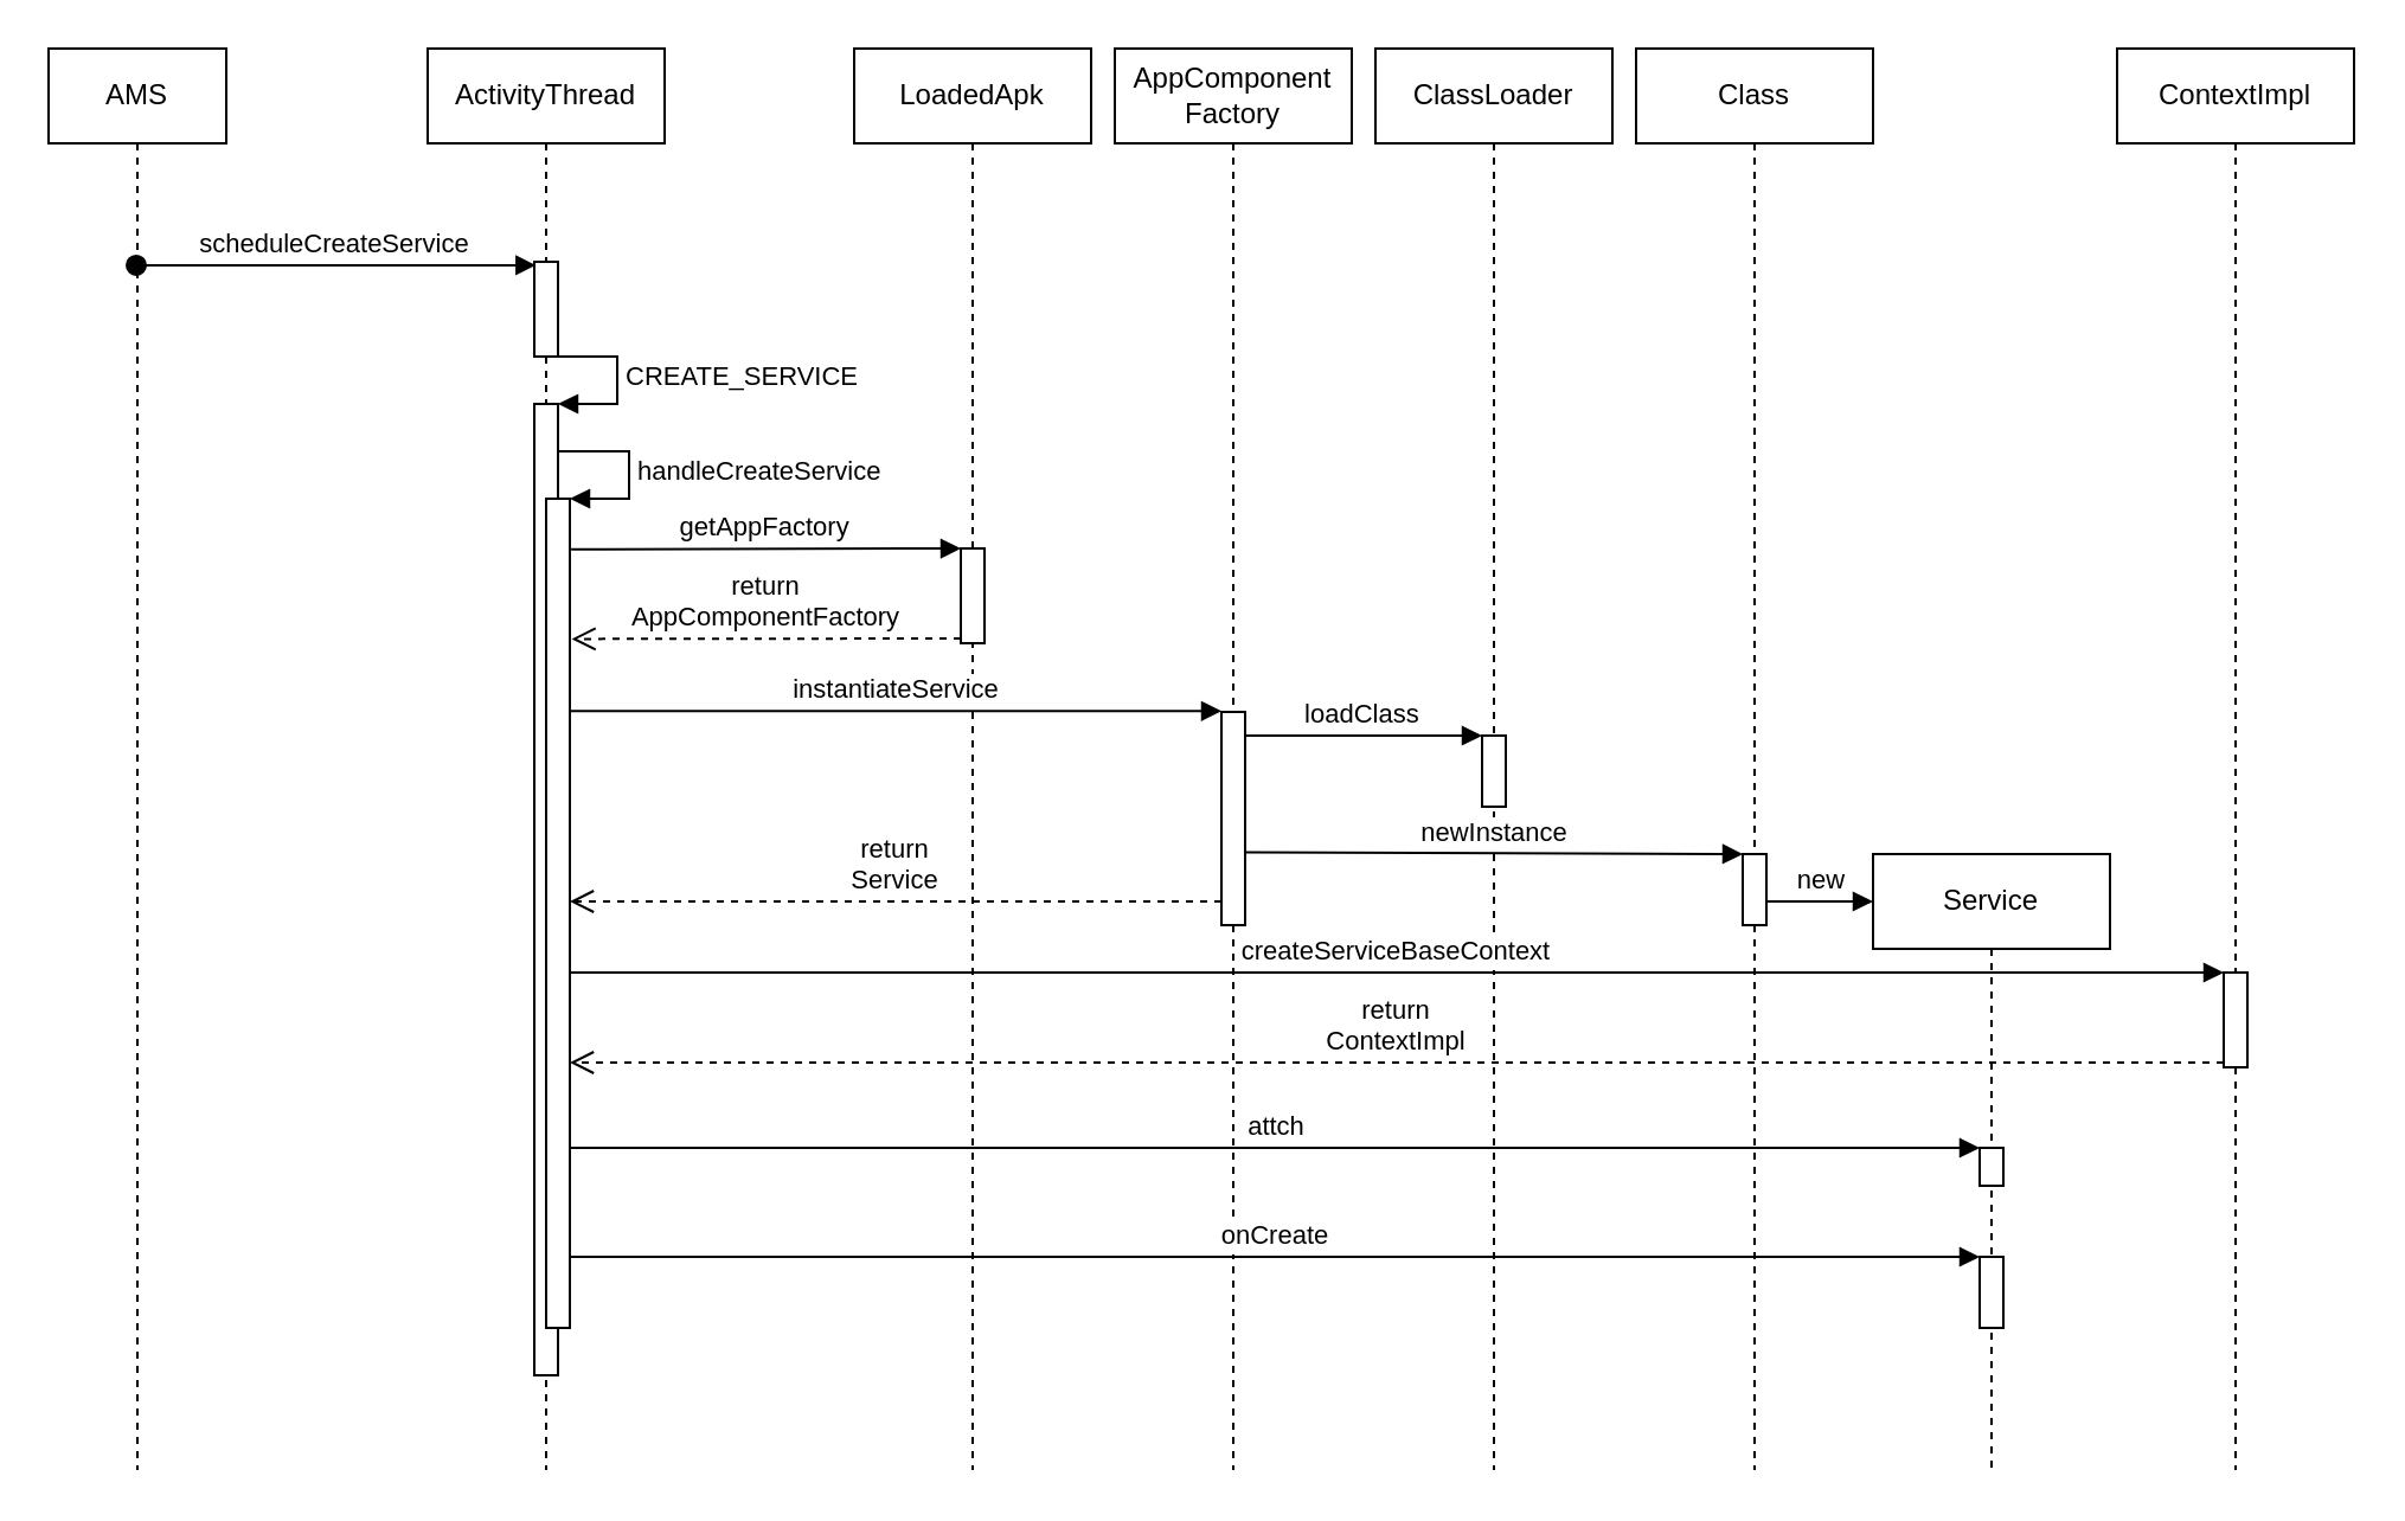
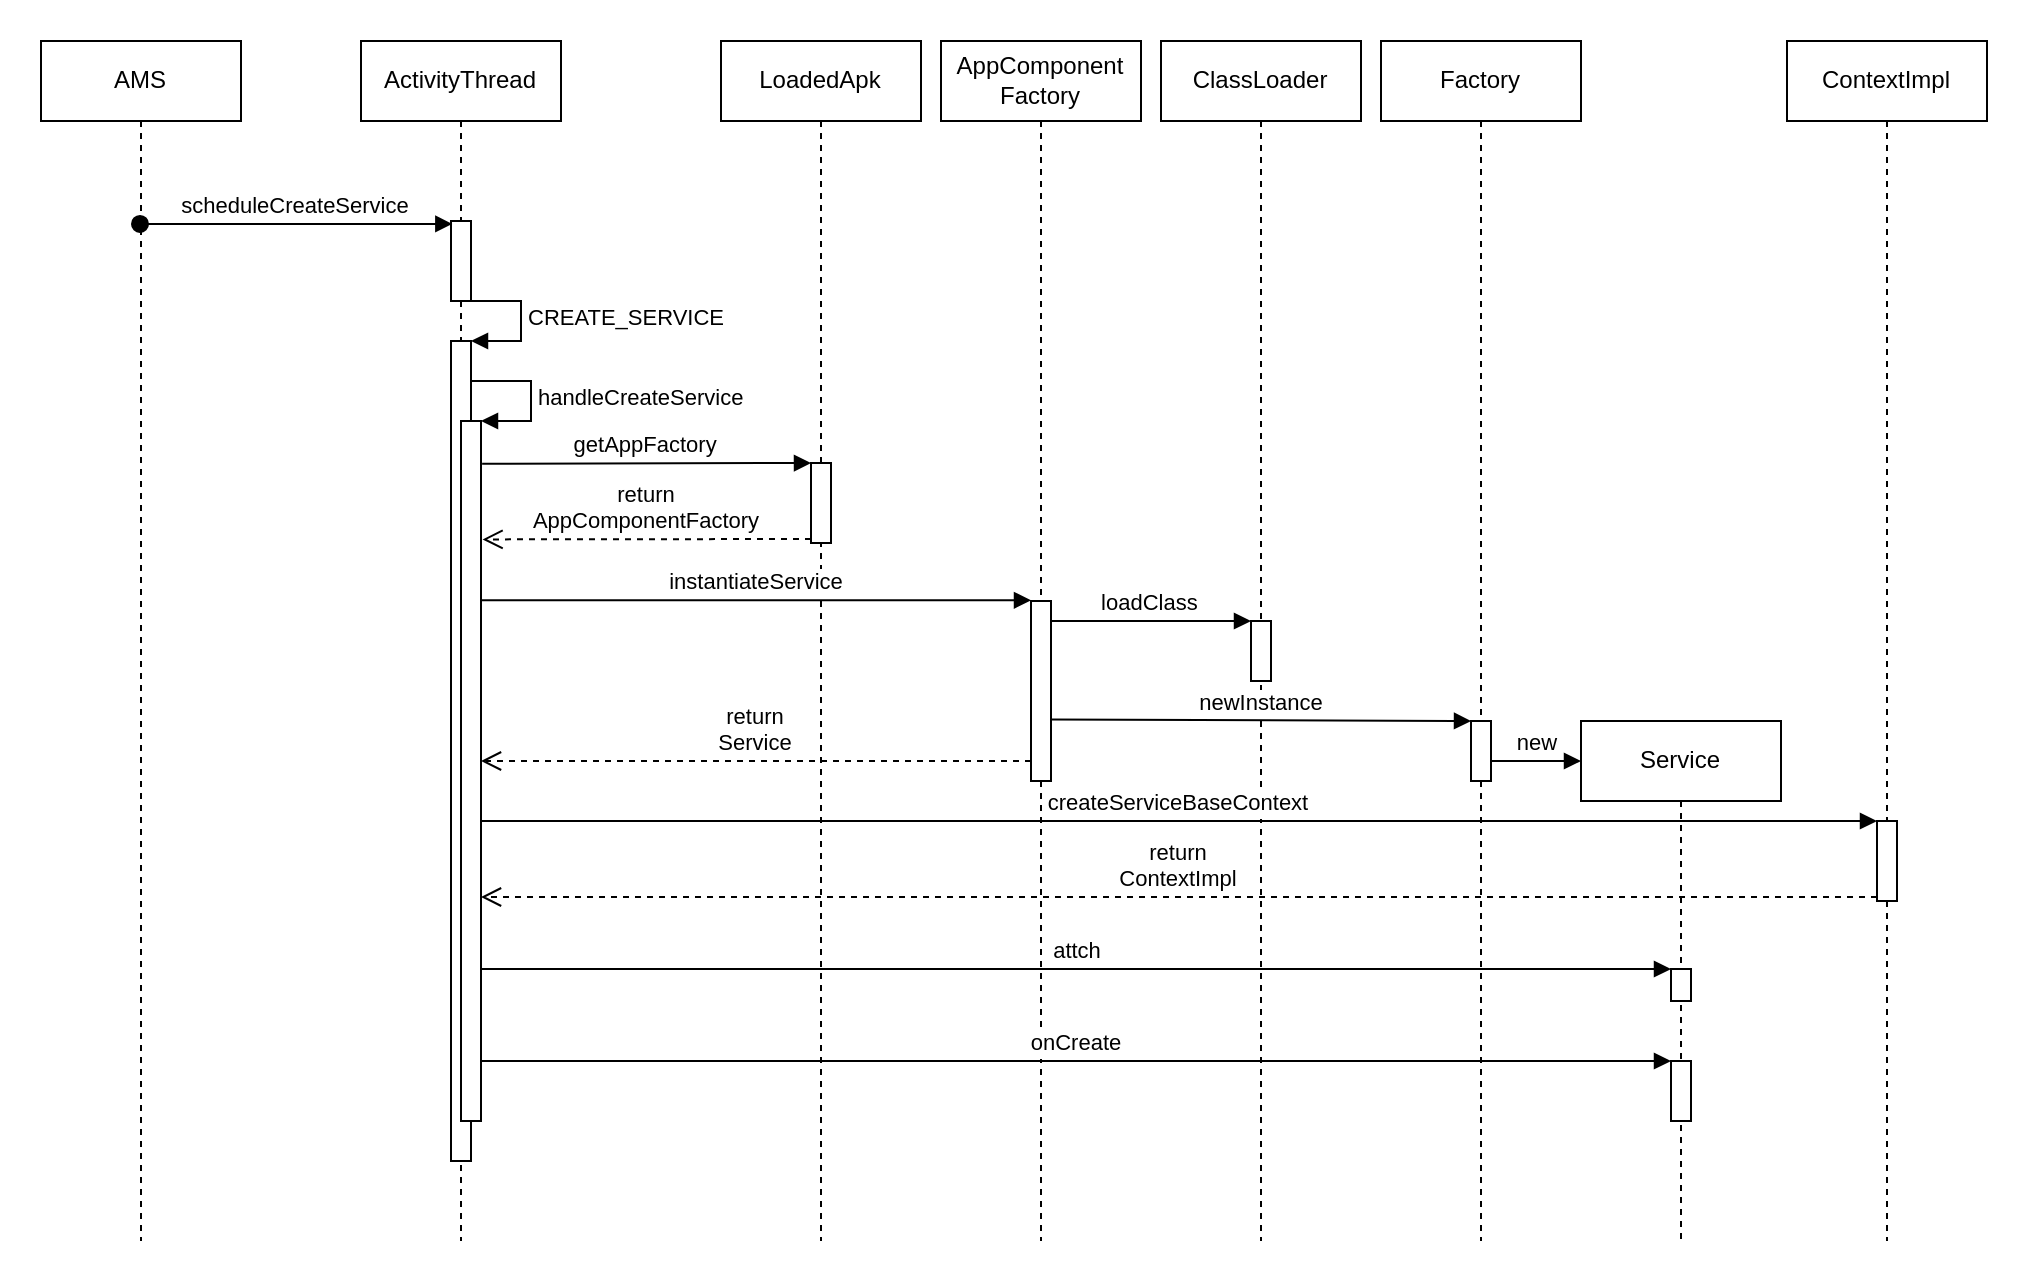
  <mxCell id="0" />
  <mxCell id="1" parent="0" />
  <mxCell id="2" value="ActivityThread" style="shape=umlLifeline;perimeter=lifelinePerimeter;whiteSpace=wrap;html=1;container=1;collapsible=0;recursiveResize=0;outlineConnect=0;" vertex="1" parent="1"><mxGeometry x="180" y="20" width="100" height="600" as="geometry" /></mxCell>
  <mxCell id="3" value="" style="html=1;points=[];perimeter=orthogonalPerimeter;" vertex="1" parent="2"><mxGeometry x="45" y="90" width="10" height="40" as="geometry" /></mxCell>
  <mxCell id="4" value="" style="html=1;points=[];perimeter=orthogonalPerimeter;" vertex="1" parent="2"><mxGeometry x="45" y="150" width="10" height="410" as="geometry" /></mxCell>
  <mxCell id="5" value="CREATE_SERVICE" style="edgeStyle=orthogonalEdgeStyle;align=left;spacingLeft=2;endArrow=block;rounded=0;entryX=1;entryY=0;" edge="1" target="4" parent="2"><mxGeometry relative="1" as="geometry"><mxPoint x="50" y="130" as="sourcePoint" /><Array as="points"><mxPoint x="80" y="130" /></Array></mxGeometry></mxCell>
  <mxCell id="6" value="" style="html=1;points=[];perimeter=orthogonalPerimeter;" vertex="1" parent="2"><mxGeometry x="50" y="190" width="10" height="350" as="geometry" /></mxCell>
  <mxCell id="7" value="handleCreateService" style="edgeStyle=orthogonalEdgeStyle;align=left;spacingLeft=2;endArrow=block;rounded=0;entryX=1;entryY=0;" edge="1" target="6" parent="2"><mxGeometry relative="1" as="geometry"><mxPoint x="55" y="170" as="sourcePoint" /><Array as="points"><mxPoint x="85" y="170" /></Array></mxGeometry></mxCell>
- <mxCell id="8" value="AMS" style="shape=umlLifeline;perimeter=lifelinePerimeter;whiteSpace=wrap;html=1;container=1;collapsible=0;recursiveResize=0;outlineConnect=0;" vertex="1" parent="1"><mxGeometry x="20" y="20" width="75" height="600" as="geometry" /></mxCell>
+ <mxCell id="8" value="AMS" style="shape=umlLifeline;perimeter=lifelinePerimeter;whiteSpace=wrap;html=1;container=1;collapsible=0;recursiveResize=0;outlineConnect=0;" vertex="1" parent="1"><mxGeometry x="20" y="20" width="100" height="600" as="geometry" /></mxCell>
  <mxCell id="9" value="scheduleCreateService" style="verticalAlign=bottom;startArrow=oval;endArrow=block;startSize=8;rounded=0;entryX=0.067;entryY=0.037;entryDx=0;entryDy=0;entryPerimeter=0;" edge="1" target="3" parent="1" source="8"><mxGeometry relative="1" as="geometry"><mxPoint x="165" y="110" as="sourcePoint" /></mxGeometry></mxCell>
  <mxCell id="10" value="LoadedApk" style="shape=umlLifeline;perimeter=lifelinePerimeter;whiteSpace=wrap;container=1;collapsible=0;recursiveResize=0;outlineConnect=0;" vertex="1" parent="1"><mxGeometry x="360" y="20" width="100" height="600" as="geometry" /></mxCell>
  <mxCell id="11" value="" style="html=1;points=[];perimeter=orthogonalPerimeter;" vertex="1" parent="10"><mxGeometry x="45" y="211" width="10" height="40" as="geometry" /></mxCell>
  <mxCell id="12" value="getAppFactory" style="verticalAlign=bottom;endArrow=block;entryX=0;entryY=0;rounded=0;exitX=1.056;exitY=0.104;exitDx=0;exitDy=0;exitPerimeter=0;" edge="1" target="11" parent="1"><mxGeometry relative="1" as="geometry"><mxPoint x="240.56" y="231.4" as="sourcePoint" /></mxGeometry></mxCell>
  <mxCell id="13" value="return&#10;AppComponentFactory" style="verticalAlign=bottom;endArrow=open;dashed=1;endSize=8;exitX=0;exitY=0.95;rounded=0;entryX=1.078;entryY=0.482;entryDx=0;entryDy=0;entryPerimeter=0;" edge="1" source="11" parent="1"><mxGeometry relative="1" as="geometry"><mxPoint x="240.78" y="269.2" as="targetPoint" /></mxGeometry></mxCell>
  <mxCell id="14" value="AppComponent&#10;Factory" style="shape=umlLifeline;perimeter=lifelinePerimeter;whiteSpace=wrap;container=1;collapsible=0;recursiveResize=0;outlineConnect=0;" vertex="1" parent="1"><mxGeometry x="470" y="20" width="100" height="600" as="geometry" /></mxCell>
  <mxCell id="15" value="" style="html=1;points=[];perimeter=orthogonalPerimeter;" vertex="1" parent="14"><mxGeometry x="45" y="280" width="10" height="90" as="geometry" /></mxCell>
  <mxCell id="16" value="instantiateService" style="verticalAlign=bottom;endArrow=block;rounded=0;" edge="1" parent="14" source="6"><mxGeometry width="80" relative="1" as="geometry"><mxPoint x="-35" y="279.67" as="sourcePoint" /><mxPoint x="45" y="279.67" as="targetPoint" /></mxGeometry></mxCell>
  <mxCell id="17" value="return&lt;br&gt;Service" style="html=1;verticalAlign=bottom;endArrow=open;dashed=1;endSize=8;rounded=0;" edge="1" parent="14" target="6"><mxGeometry relative="1" as="geometry"><mxPoint x="45" y="360" as="sourcePoint" /><mxPoint x="-35" y="360" as="targetPoint" /></mxGeometry></mxCell>
  <mxCell id="18" value="ClassLoader" style="shape=umlLifeline;perimeter=lifelinePerimeter;whiteSpace=wrap;container=1;collapsible=0;recursiveResize=0;outlineConnect=0;" vertex="1" parent="1"><mxGeometry x="580" y="20" width="100" height="600" as="geometry" /></mxCell>
  <mxCell id="19" value="" style="html=1;points=[];perimeter=orthogonalPerimeter;" vertex="1" parent="18"><mxGeometry x="45" y="290" width="10" height="30" as="geometry" /></mxCell>
  <mxCell id="20" value="loadClass" style="verticalAlign=bottom;endArrow=block;rounded=0;exitX=0.97;exitY=0.111;exitDx=0;exitDy=0;exitPerimeter=0;" edge="1" parent="18" source="15"><mxGeometry width="80" relative="1" as="geometry"><mxPoint x="-35" y="290" as="sourcePoint" /><mxPoint x="45" y="290" as="targetPoint" /></mxGeometry></mxCell>
- <mxCell id="21" value="Class" style="shape=umlLifeline;perimeter=lifelinePerimeter;whiteSpace=wrap;html=1;container=1;collapsible=0;recursiveResize=0;outlineConnect=0;" vertex="1" parent="1"><mxGeometry x="690" y="20" width="100" height="600" as="geometry" /></mxCell>
+ <mxCell id="21" value="Factory" style="shape=umlLifeline;perimeter=lifelinePerimeter;whiteSpace=wrap;html=1;container=1;collapsible=0;recursiveResize=0;outlineConnect=0;" vertex="1" parent="1"><mxGeometry x="690" y="20" width="100" height="600" as="geometry" /></mxCell>
  <mxCell id="22" value="" style="html=1;points=[];perimeter=orthogonalPerimeter;" vertex="1" parent="21"><mxGeometry x="45" y="340" width="10" height="30" as="geometry" /></mxCell>
  <mxCell id="23" value="newInstance" style="html=1;verticalAlign=bottom;endArrow=block;rounded=0;exitX=0.97;exitY=0.658;exitDx=0;exitDy=0;exitPerimeter=0;" edge="1" parent="21" source="15"><mxGeometry width="80" relative="1" as="geometry"><mxPoint x="-35" y="340" as="sourcePoint" /><mxPoint x="45" y="340" as="targetPoint" /></mxGeometry></mxCell>
  <mxCell id="24" value="new" style="html=1;verticalAlign=bottom;endArrow=block;rounded=0;" edge="1" parent="21" source="22"><mxGeometry width="80" relative="1" as="geometry"><mxPoint x="50" y="360" as="sourcePoint" /><mxPoint x="100" y="360" as="targetPoint" /></mxGeometry></mxCell>
  <mxCell id="25" value="ContextImpl" style="shape=umlLifeline;perimeter=lifelinePerimeter;whiteSpace=wrap;container=1;collapsible=0;recursiveResize=0;outlineConnect=0;" vertex="1" parent="1"><mxGeometry x="893" y="20" width="100" height="600" as="geometry" /></mxCell>
  <mxCell id="26" value="" style="html=1;points=[];perimeter=orthogonalPerimeter;" vertex="1" parent="25"><mxGeometry x="45" y="390" width="10" height="40" as="geometry" /></mxCell>
  <mxCell id="27" value="createServiceBaseContext" style="verticalAlign=bottom;endArrow=block;entryX=0;entryY=0;rounded=0;" edge="1" target="26" parent="1" source="6"><mxGeometry relative="1" as="geometry"><mxPoint x="775" y="410" as="sourcePoint" /></mxGeometry></mxCell>
  <mxCell id="28" value="return&#10;ContextImpl" style="verticalAlign=bottom;endArrow=open;dashed=1;endSize=8;exitX=0;exitY=0.95;rounded=0;" edge="1" source="26" parent="1" target="6"><mxGeometry relative="1" as="geometry"><mxPoint x="775" y="486" as="targetPoint" /><Array as="points"><mxPoint x="540" y="448" /></Array></mxGeometry></mxCell>
  <mxCell id="29" value="Service" style="shape=umlLifeline;perimeter=lifelinePerimeter;whiteSpace=wrap;html=1;container=1;collapsible=0;recursiveResize=0;outlineConnect=0;" vertex="1" parent="1"><mxGeometry x="790" y="360" width="100" height="260" as="geometry" /></mxCell>
  <mxCell id="30" value="" style="html=1;points=[];perimeter=orthogonalPerimeter;" vertex="1" parent="29"><mxGeometry x="45" y="124" width="10" height="16" as="geometry" /></mxCell>
  <mxCell id="31" value="" style="html=1;points=[];perimeter=orthogonalPerimeter;" vertex="1" parent="29"><mxGeometry x="45" y="170" width="10" height="30" as="geometry" /></mxCell>
  <mxCell id="32" value="onCreate" style="verticalAlign=bottom;endArrow=block;rounded=0;" edge="1" parent="29" source="6"><mxGeometry width="80" relative="1" as="geometry"><mxPoint x="-35" y="170" as="sourcePoint" /><mxPoint x="45" y="170" as="targetPoint" /></mxGeometry></mxCell>
  <mxCell id="33" value="attch" style="html=1;verticalAlign=bottom;endArrow=block;rounded=0;" edge="1" parent="1" source="6" target="30"><mxGeometry width="80" relative="1" as="geometry"><mxPoint x="610" y="400" as="sourcePoint" /><mxPoint x="690" y="400" as="targetPoint" /></mxGeometry></mxCell>
